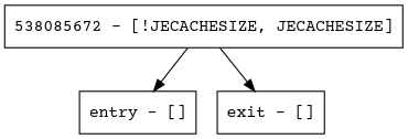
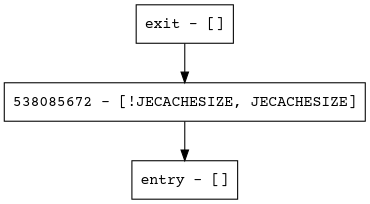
  digraph {
    fontname="Courier Prime"
    node [fontname="Courier Prime" shape=record]
    edge [fontname="Courier Prime"]
    n1 [label="entry - []"]
    n2 [label="538085672 - [!JECACHESIZE, JECACHESIZE]"]
    n3 [label="exit - []"]
    n2 -> n1
-   n2 -> n3
+   n3 -> n2
  }
